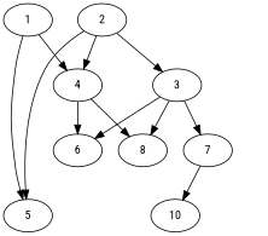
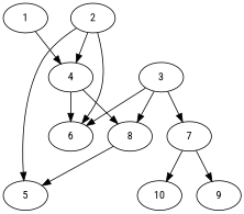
  digraph {
    fontname="Roboto Condensed"
    node [alpha=0.09 fontname="Roboto Condensed"]
    edge [fontname="Roboto Condensed"]
    1 [alpha=0.07 expect_size=36557824]
    4 [expect_size=36343808]
    5 [expect_size=11293696]
    6 [alpha=0.04 expect_size=11704320]
    8 [alpha=0.02 expect_size=12120064]
    2 [alpha=0.12 expect_size=32368640]
    3 [alpha=0.17 expect_size=5266432]
    7 [alpha=0.17 expect_size=12952576]
+   9 [alpha=0.11 expect_size=7297024]
    10 [alpha=0.06 expect_size=15699968]
    1 -> 4
-   1 -> 5
+   8 -> 5
    4 -> 6
    4 -> 8
    2 -> 4
    2 -> 5
-   2 -> 3
+   2 -> 6
    3 -> 6
    3 -> 8
    3 -> 7
+   7 -> 9
    7 -> 10
  }
